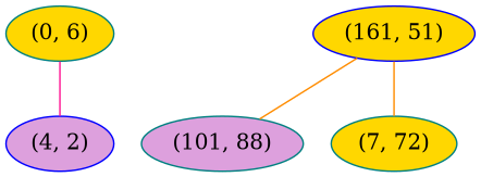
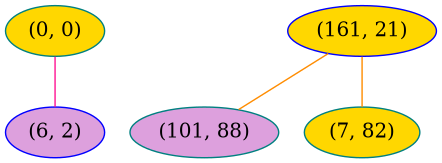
  graph {
    node [color=teal fillcolor=gold style=filled]
    edge [color=darkorange]
-   "(0, 0)" [label="(0, 6)"]
-   "(6, 2)" [color=blue fillcolor=plum label="(4, 2)"]
+   "(0, 0)"
+   "(6, 2)" [color=blue fillcolor=plum]
    "(101, 88)" [fillcolor=plum]
-   "(161, 21)" [color=blue label="(161, 51)"]
-   "(7, 82)" [label="(7, 72)"]
+   "(161, 21)" [color=blue]
+   "(7, 82)"
    "(0, 0)" -- "(6, 2)" [color=deeppink weight=4]
    "(161, 21)" -- "(101, 88)" [weight=1]
    "(161, 21)" -- "(7, 82)" [weight=2]
  }
